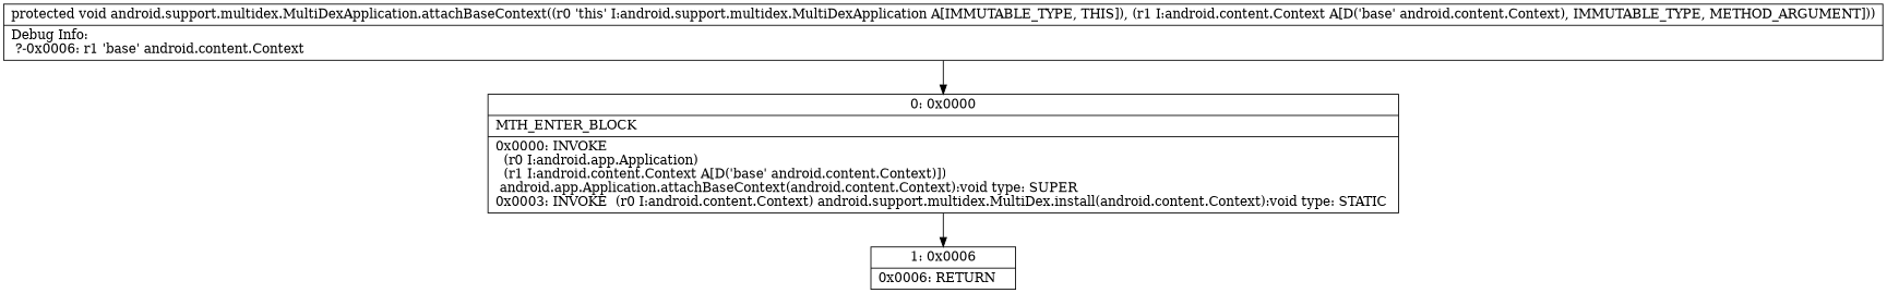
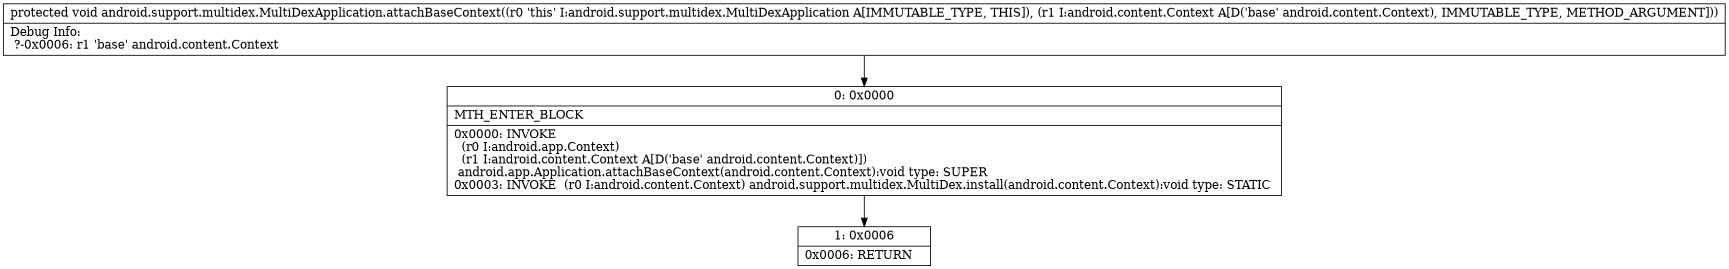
  digraph {
    node [shape=record]
-   n1 [label="{0\:\ 0x0000|MTH_ENTER_BLOCK\l|0x0000: INVOKE  \l  (r0 I:android.app.Application)\l  (r1 I:android.content.Context A[D('base' android.content.Context)])\l android.app.Application.attachBaseContext(android.content.Context):void type: SUPER \l0x0003: INVOKE  (r0 I:android.content.Context) android.support.multidex.MultiDex.install(android.content.Context):void type: STATIC \l}"]
+   n1 [label="{0\:\ 0x0000|MTH_ENTER_BLOCK\l|0x0000: INVOKE  \l  (r0 I:android.app.Context)\l  (r1 I:android.content.Context A[D('base' android.content.Context)])\l android.app.Application.attachBaseContext(android.content.Context):void type: SUPER \l0x0003: INVOKE  (r0 I:android.content.Context) android.support.multidex.MultiDex.install(android.content.Context):void type: STATIC \l}"]
    n2 [label="{1\:\ 0x0006|0x0006: RETURN   \l}"]
    n3 [label="{protected void android.support.multidex.MultiDexApplication.attachBaseContext((r0 'this' I:android.support.multidex.MultiDexApplication A[IMMUTABLE_TYPE, THIS]), (r1 I:android.content.Context A[D('base' android.content.Context), IMMUTABLE_TYPE, METHOD_ARGUMENT]))  | Debug Info:\l  ?\-0x0006: r1 'base' android.content.Context\l}"]
    n1 -> n2
    n3 -> n1
  }
